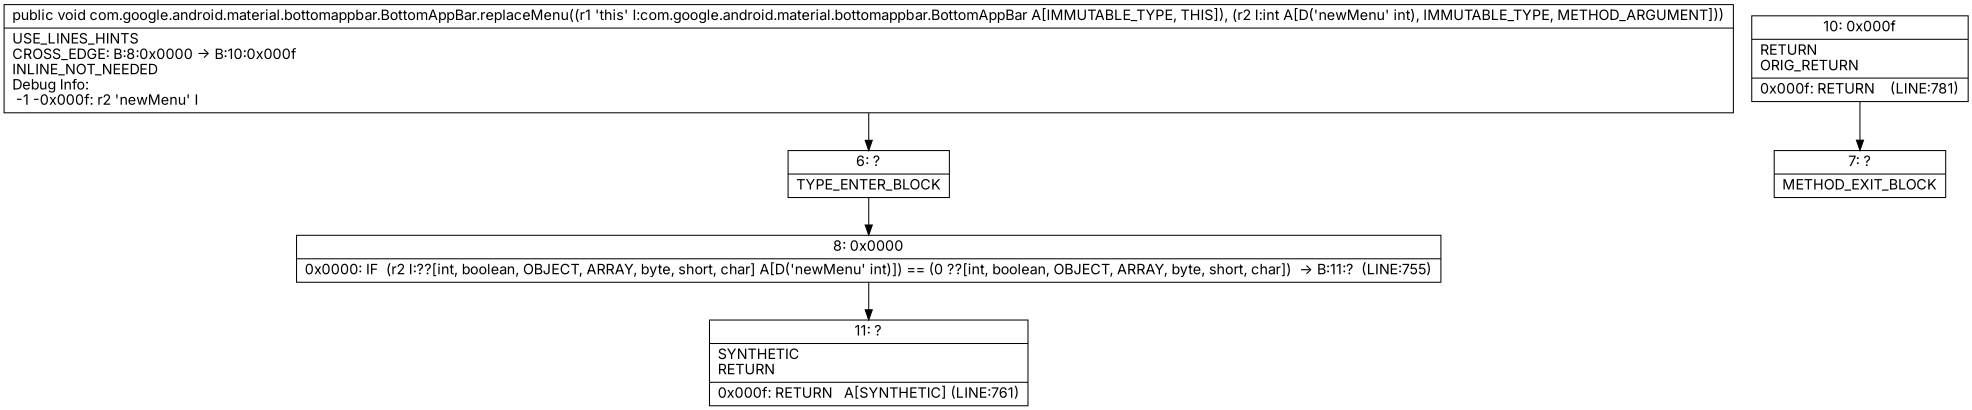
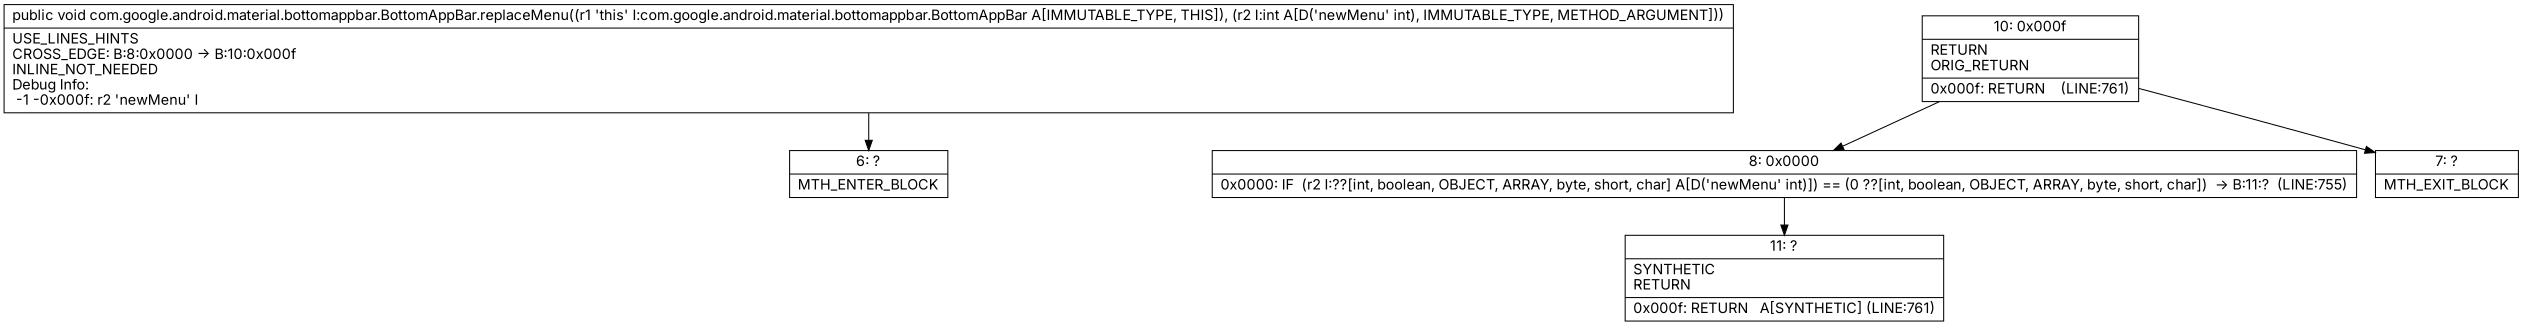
  digraph {
    fontname=Inter
    node [fontname=Inter shape=record]
    edge [fontname=Inter]
-   n1 [label="{6\:\ ?|TYPE_ENTER_BLOCK\l}"]
+   n1 [label="{6\:\ ?|MTH_ENTER_BLOCK\l}"]
    n2 [label="{8\:\ 0x0000|0x0000: IF  (r2 I:??[int, boolean, OBJECT, ARRAY, byte, short, char] A[D('newMenu' int)]) == (0 ??[int, boolean, OBJECT, ARRAY, byte, short, char])  \-\> B:11:?  (LINE:755)\l}"]
    n3 [label="{11\:\ ?|SYNTHETIC\lRETURN\l|0x000f: RETURN   A[SYNTHETIC] (LINE:761)\l}"]
-   n4 [label="{10\:\ 0x000f|RETURN\lORIG_RETURN\l|0x000f: RETURN    (LINE:781)\l}"]
-   n5 [label="{7\:\ ?|METHOD_EXIT_BLOCK\l}"]
+   n4 [label="{10\:\ 0x000f|RETURN\lORIG_RETURN\l|0x000f: RETURN    (LINE:761)\l}"]
+   n5 [label="{7\:\ ?|MTH_EXIT_BLOCK\l}"]
    n6 [label="{public void com.google.android.material.bottomappbar.BottomAppBar.replaceMenu((r1 'this' I:com.google.android.material.bottomappbar.BottomAppBar A[IMMUTABLE_TYPE, THIS]), (r2 I:int A[D('newMenu' int), IMMUTABLE_TYPE, METHOD_ARGUMENT]))  | USE_LINES_HINTS\lCROSS_EDGE: B:8:0x0000 \-\> B:10:0x000f\lINLINE_NOT_NEEDED\lDebug Info:\l  \-1 \-0x000f: r2 'newMenu' I\l}"]
-   n1 -> n2
+   n4 -> n2
    n2 -> n3
    n4 -> n5
    n6 -> n1
  }
